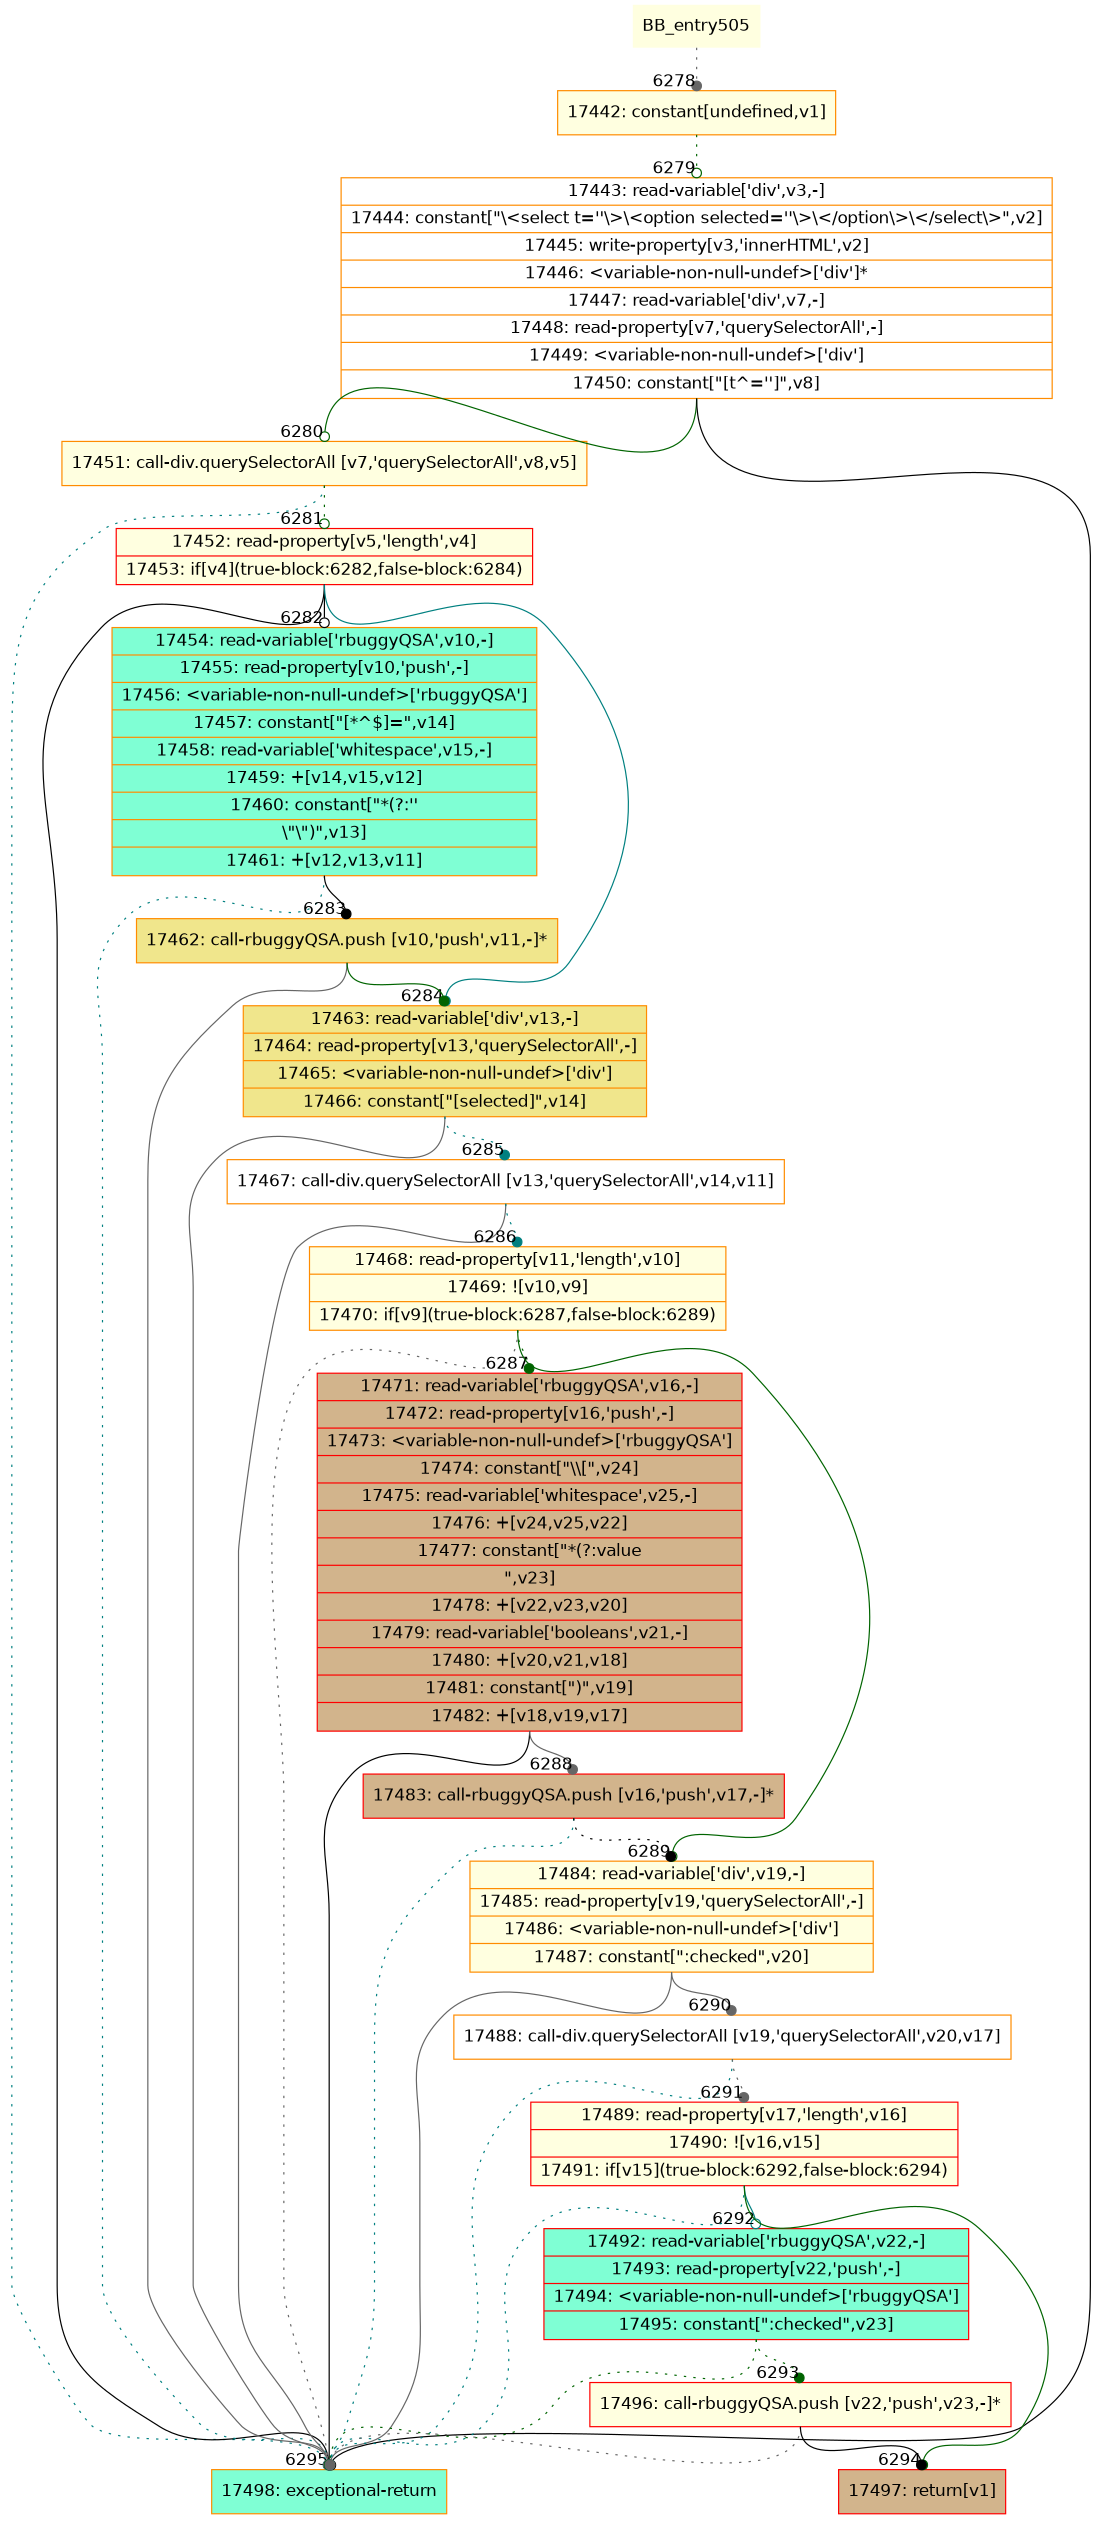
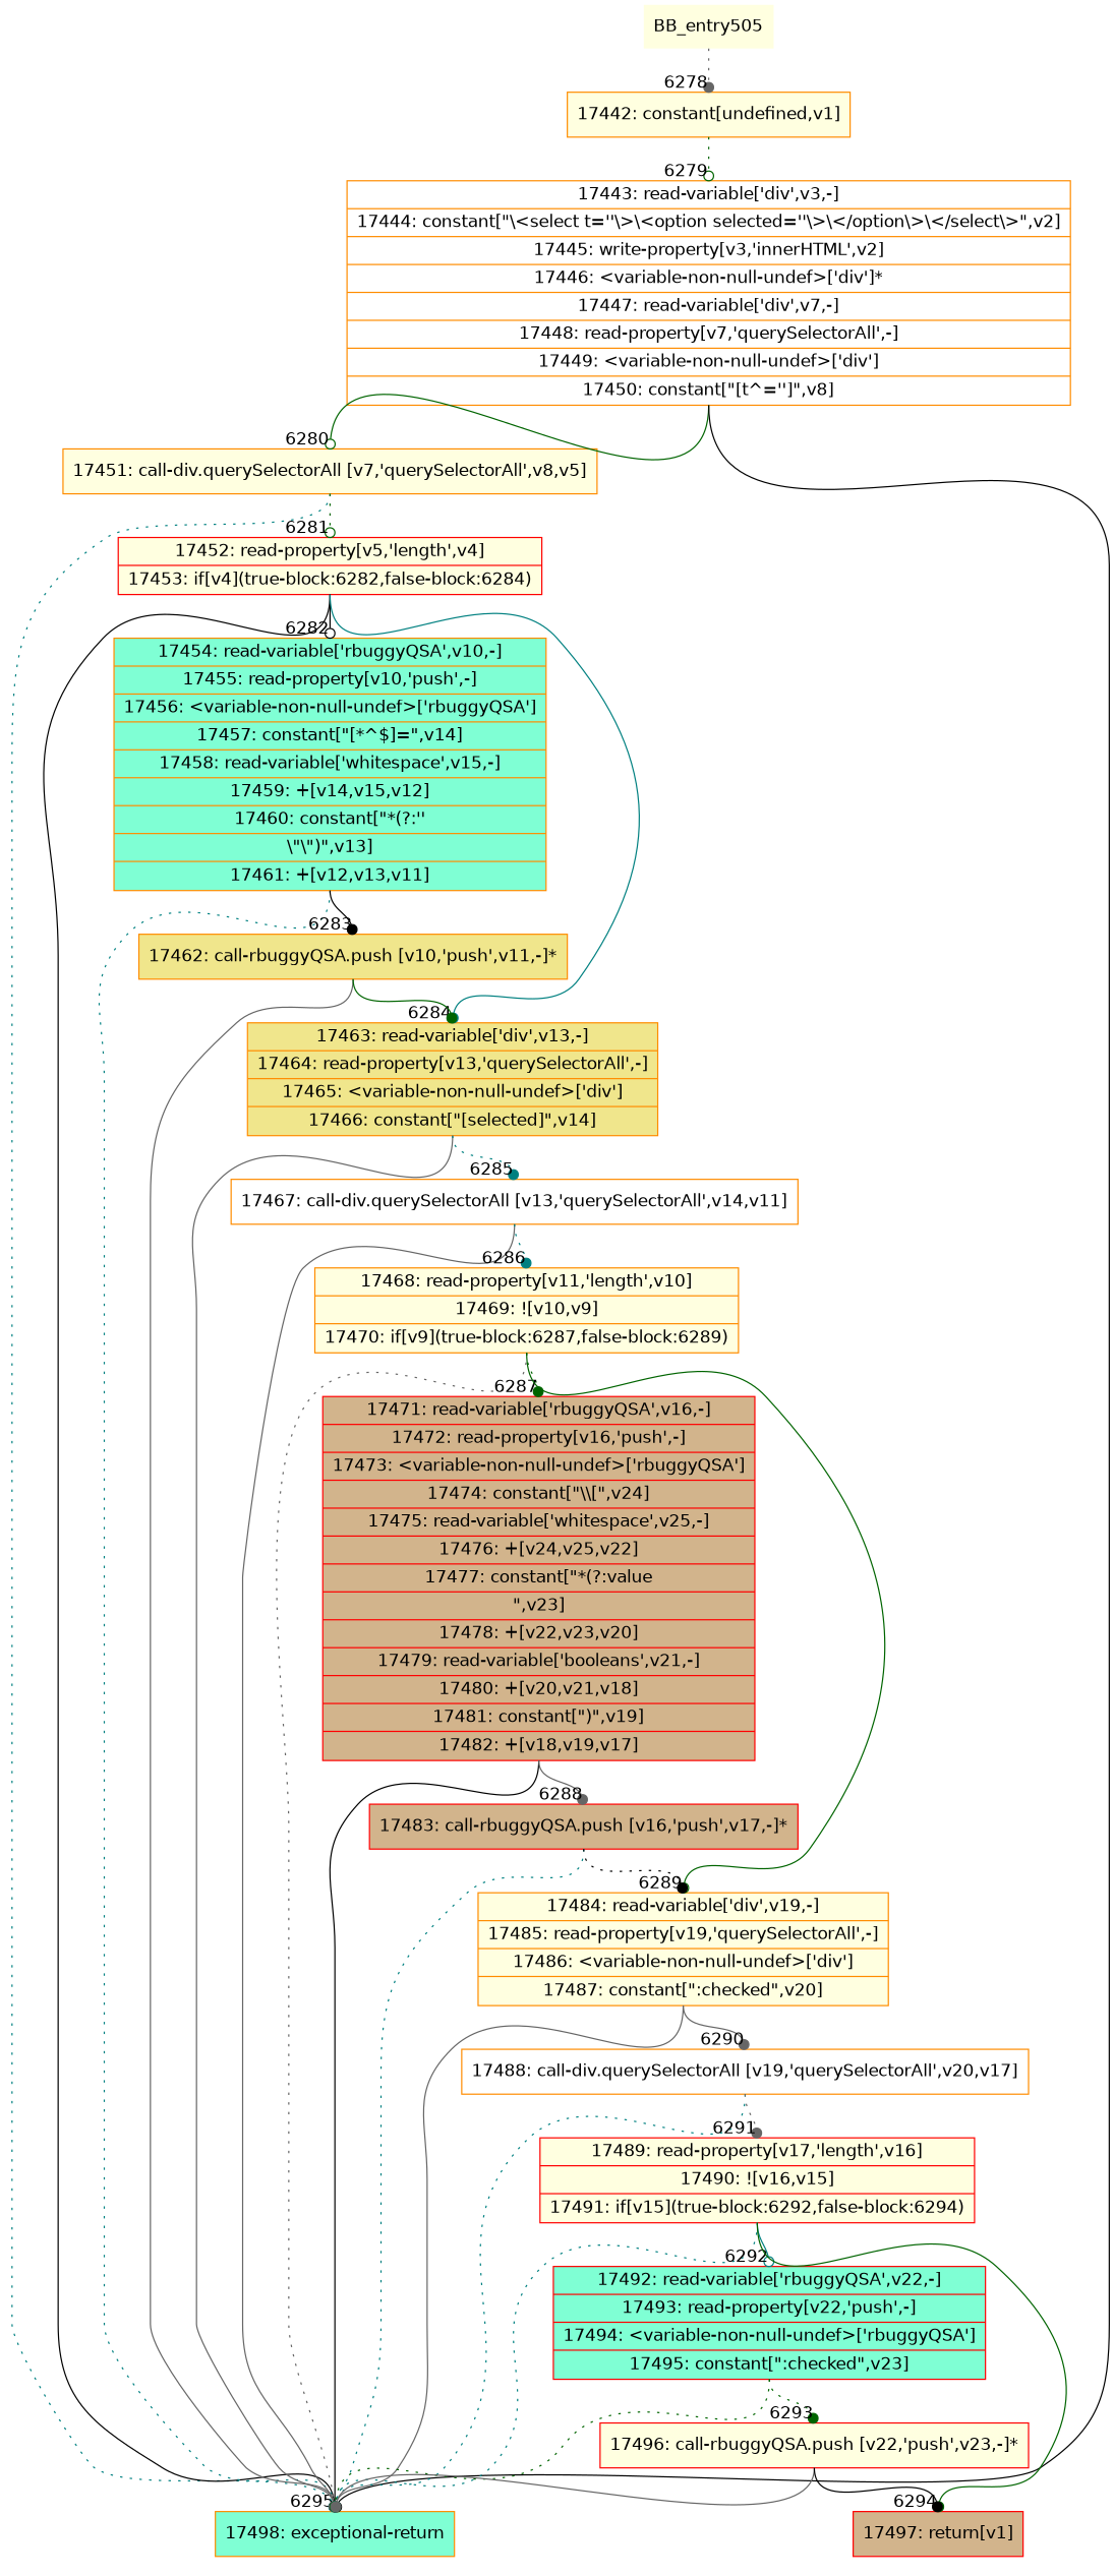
  digraph {
    fontname="DejaVu Sans"
    rankdir=TD
    node [color=darkorange fillcolor=lightyellow fontname="DejaVu Sans" shape=record style=filled]
    edge [arrowhead=dot color=gray40 fontname="DejaVu Sans" headport=n style=solid tailport=s]
    n1 [label=BB_entry505 shape=none]
    n2 [label="{17442: constant[undefined,v1]}"]
    n3 [fillcolor=white label="{17443: read-variable['div',v3,-]|17444: constant[\"\\\<select t=''\\\>\\\<option selected=''\\\>\\\</option\\\>\\\</select\\\>\",v2]|17445: write-property[v3,'innerHTML',v2]|17446: \<variable-non-null-undef\>['div']*|17447: read-variable['div',v7,-]|17448: read-property[v7,'querySelectorAll',-]|17449: \<variable-non-null-undef\>['div']|17450: constant[\"[t^='']\",v8]}"]
    n4 [label="{17451: call-div.querySelectorAll [v7,'querySelectorAll',v8,v5]}"]
    n5 [fillcolor=aquamarine label="{17498: exceptional-return}"]
    n6 [color=red label="{17452: read-property[v5,'length',v4]|17453: if[v4](true-block:6282,false-block:6284)}"]
    n7 [fillcolor=aquamarine label="{17454: read-variable['rbuggyQSA',v10,-]|17455: read-property[v10,'push',-]|17456: \<variable-non-null-undef\>['rbuggyQSA']|17457: constant[\"[*^$]=\",v14]|17458: read-variable['whitespace',v15,-]|17459: +[v14,v15,v12]|17460: constant[\"*(?:''|\\\"\\\")\",v13]|17461: +[v12,v13,v11]}"]
    n8 [fillcolor=khaki label="{17463: read-variable['div',v13,-]|17464: read-property[v13,'querySelectorAll',-]|17465: \<variable-non-null-undef\>['div']|17466: constant[\"[selected]\",v14]}"]
    n9 [fillcolor=khaki label="{17462: call-rbuggyQSA.push [v10,'push',v11,-]*}"]
    n10 [fillcolor=white label="{17467: call-div.querySelectorAll [v13,'querySelectorAll',v14,v11]}"]
    n11 [label="{17468: read-property[v11,'length',v10]|17469: ![v10,v9]|17470: if[v9](true-block:6287,false-block:6289)}"]
    n12 [color=red fillcolor=tan label="{17471: read-variable['rbuggyQSA',v16,-]|17472: read-property[v16,'push',-]|17473: \<variable-non-null-undef\>['rbuggyQSA']|17474: constant[\"\\\\[\",v24]|17475: read-variable['whitespace',v25,-]|17476: +[v24,v25,v22]|17477: constant[\"*(?:value|\",v23]|17478: +[v22,v23,v20]|17479: read-variable['booleans',v21,-]|17480: +[v20,v21,v18]|17481: constant[\")\",v19]|17482: +[v18,v19,v17]}"]
    n13 [label="{17484: read-variable['div',v19,-]|17485: read-property[v19,'querySelectorAll',-]|17486: \<variable-non-null-undef\>['div']|17487: constant[\":checked\",v20]}"]
    n14 [color=red fillcolor=tan label="{17483: call-rbuggyQSA.push [v16,'push',v17,-]*}"]
    n15 [fillcolor=white label="{17488: call-div.querySelectorAll [v19,'querySelectorAll',v20,v17]}"]
    n16 [color=red label="{17489: read-property[v17,'length',v16]|17490: ![v16,v15]|17491: if[v15](true-block:6292,false-block:6294)}"]
    n17 [color=red fillcolor=aquamarine label="{17492: read-variable['rbuggyQSA',v22,-]|17493: read-property[v22,'push',-]|17494: \<variable-non-null-undef\>['rbuggyQSA']|17495: constant[\":checked\",v23]}"]
    n18 [color=red fillcolor=tan label="{17497: return[v1]}"]
    n19 [color=red label="{17496: call-rbuggyQSA.push [v22,'push',v23,-]*}"]
    n1 -> n2 [headlabel="    6278" style=dotted]
    n2 -> n3 [arrowhead=odot color=darkgreen headlabel="      6279" style=dotted]
    n3 -> n4 [arrowhead=odot color=darkgreen headlabel="      6280"]
    n3 -> n5 [color=black headlabel="      6295"]
    n4 -> n5 [color=teal style=dotted]
    n4 -> n6 [arrowhead=odot color=darkgreen headlabel="      6281" style=dotted]
    n6 -> n5 [color=black]
    n6 -> n7 [arrowhead=odot color=black headlabel="      6282"]
    n6 -> n8 [color=teal headlabel="      6284"]
    n7 -> n5 [color=teal style=dotted]
    n7 -> n9 [color=black headlabel="      6283"]
    n8 -> n5
    n8 -> n10 [color=teal headlabel="      6285" style=dotted]
    n9 -> n5
    n9 -> n8 [color=darkgreen]
    n10 -> n5
    n10 -> n11 [color=teal headlabel="      6286" style=dotted]
    n11 -> n5 [arrowhead=odot style=dotted]
    n11 -> n12 [color=darkgreen headlabel="      6287" style=dotted]
    n11 -> n13 [arrowhead=odot color=darkgreen headlabel="      6289"]
    n12 -> n5 [color=black]
    n12 -> n14 [headlabel="      6288"]
    n13 -> n5 [arrowhead=odot]
    n13 -> n15 [headlabel="      6290"]
    n14 -> n5 [color=teal style=dotted]
    n14 -> n13 [color=black style=dotted]
    n15 -> n5 [arrowhead=odot color=teal style=dotted]
    n15 -> n16 [headlabel="      6291" style=dotted]
    n16 -> n5 [arrowhead=odot color=teal style=dotted]
    n16 -> n17 [arrowhead=odot color=teal headlabel="      6292"]
    n16 -> n18 [color=darkgreen headlabel="      6294"]
    n17 -> n5 [arrowhead=odot color=darkgreen style=dotted]
    n17 -> n19 [color=darkgreen headlabel="      6293" style=dotted]
-   n19 -> n5 [style=dotted]
+   n19 -> n5
    n19 -> n18 [color=black]
  }
